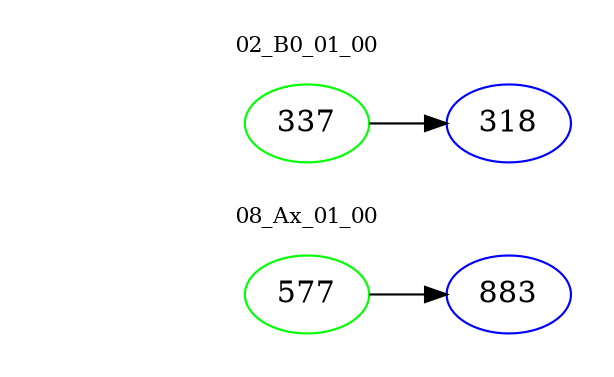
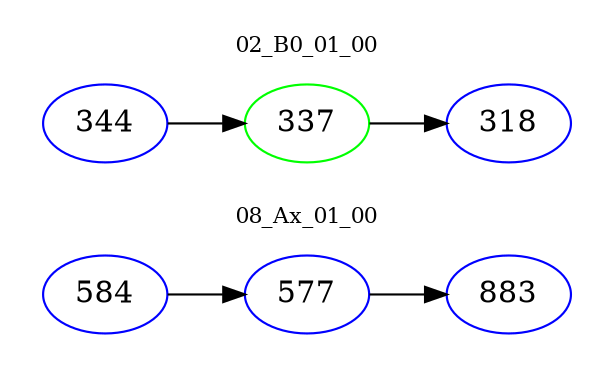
  digraph {
    rankdir=LR
    node [color=blue]
    edge [color=black]
-   n2 [color=green label=577]
+   n1 [label=584]
+   n2 [label=577]
    n3 [label=883]
+   n4 [label=344]
    n5 [color=green label=337]
    n6 [label=318]
    subgraph cluster_1 {
      color=white
      fontsize=10
      label="08_Ax_01_00"
+     n1
      n2
      n3
    }
    subgraph cluster_2 {
      color=white
      fontsize=10
      label="02_B0_01_00"
+     n4
      n5
      n6
    }
+   n1 -> n2
    n2 -> n3
+   n4 -> n5
    n5 -> n6
  }
